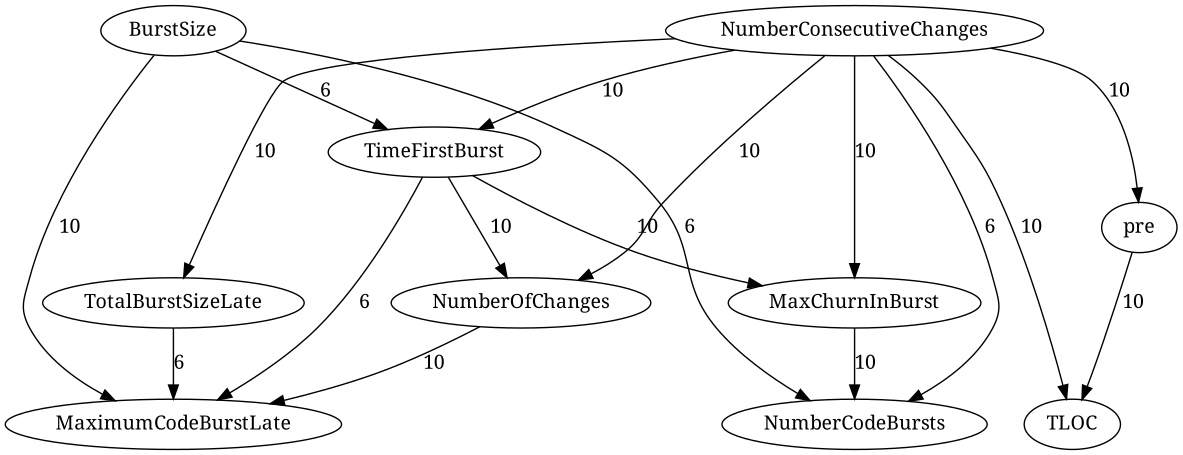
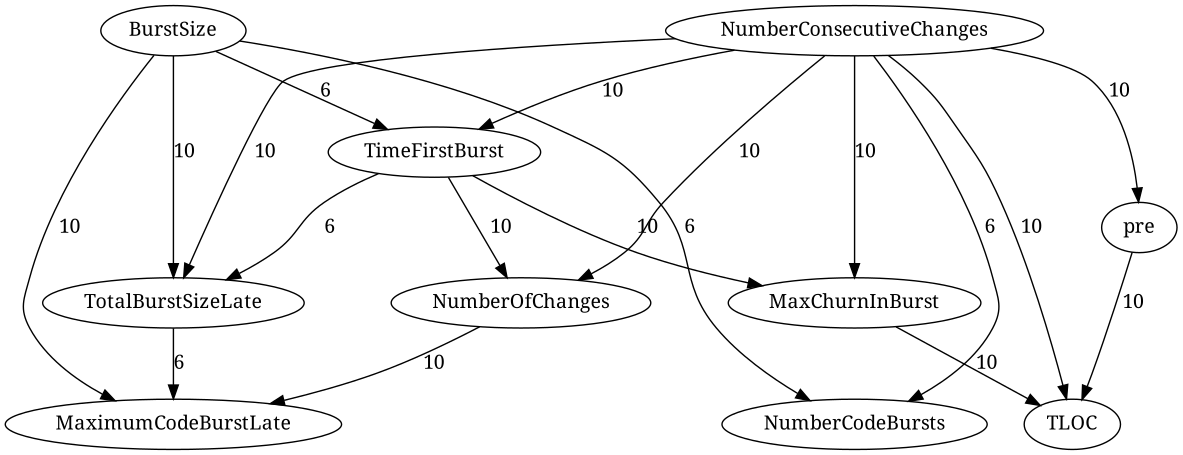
  digraph {
    fontname="Noto Serif"
    node [fontname="Noto Serif"]
    edge [fontname="Noto Serif" weight=10]
    NumberOfChanges
    MaximumCodeBurstLate
    pre
    TLOC
    MaxChurnInBurst
    BurstSize
    TotalBurstSizeLate
    TimeFirstBurst
    NumberCodeBursts
    NumberConsecutiveChanges
    NumberOfChanges -> MaximumCodeBurstLate [label=10]
    pre -> TLOC [label=10]
-   MaxChurnInBurst -> NumberCodeBursts [label=10]
+   MaxChurnInBurst -> TLOC [label=10]
    BurstSize -> MaximumCodeBurstLate [label=10]
+   BurstSize -> TotalBurstSizeLate [label=10]
    BurstSize -> TimeFirstBurst [label=6]
    BurstSize -> NumberCodeBursts [label=6 weight=6]
    TotalBurstSizeLate -> MaximumCodeBurstLate [label=6]
    TimeFirstBurst -> NumberOfChanges [label=10]
    TimeFirstBurst -> MaxChurnInBurst [label=10]
-   TimeFirstBurst -> MaximumCodeBurstLate [label=6 weight=6]
+   TimeFirstBurst -> TotalBurstSizeLate [label=6 weight=6]
    NumberConsecutiveChanges -> NumberOfChanges [label=10]
    NumberConsecutiveChanges -> pre [label=10]
    NumberConsecutiveChanges -> TLOC [label=10]
    NumberConsecutiveChanges -> MaxChurnInBurst [label=10]
    NumberConsecutiveChanges -> TotalBurstSizeLate [label=10]
    NumberConsecutiveChanges -> TimeFirstBurst [label=10]
    NumberConsecutiveChanges -> NumberCodeBursts [label=6 weight=6]
  }
